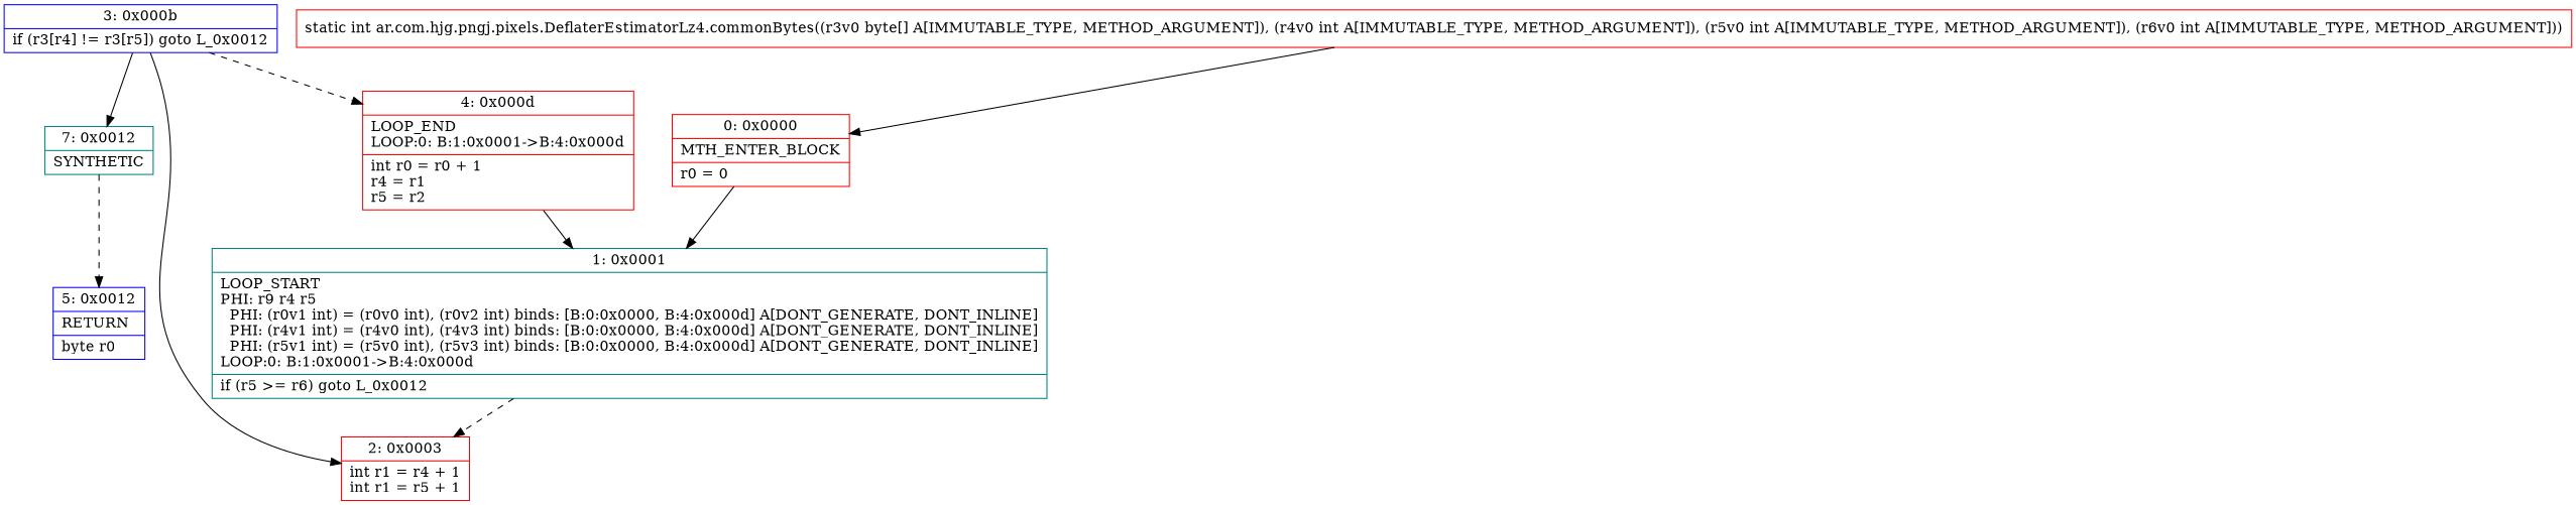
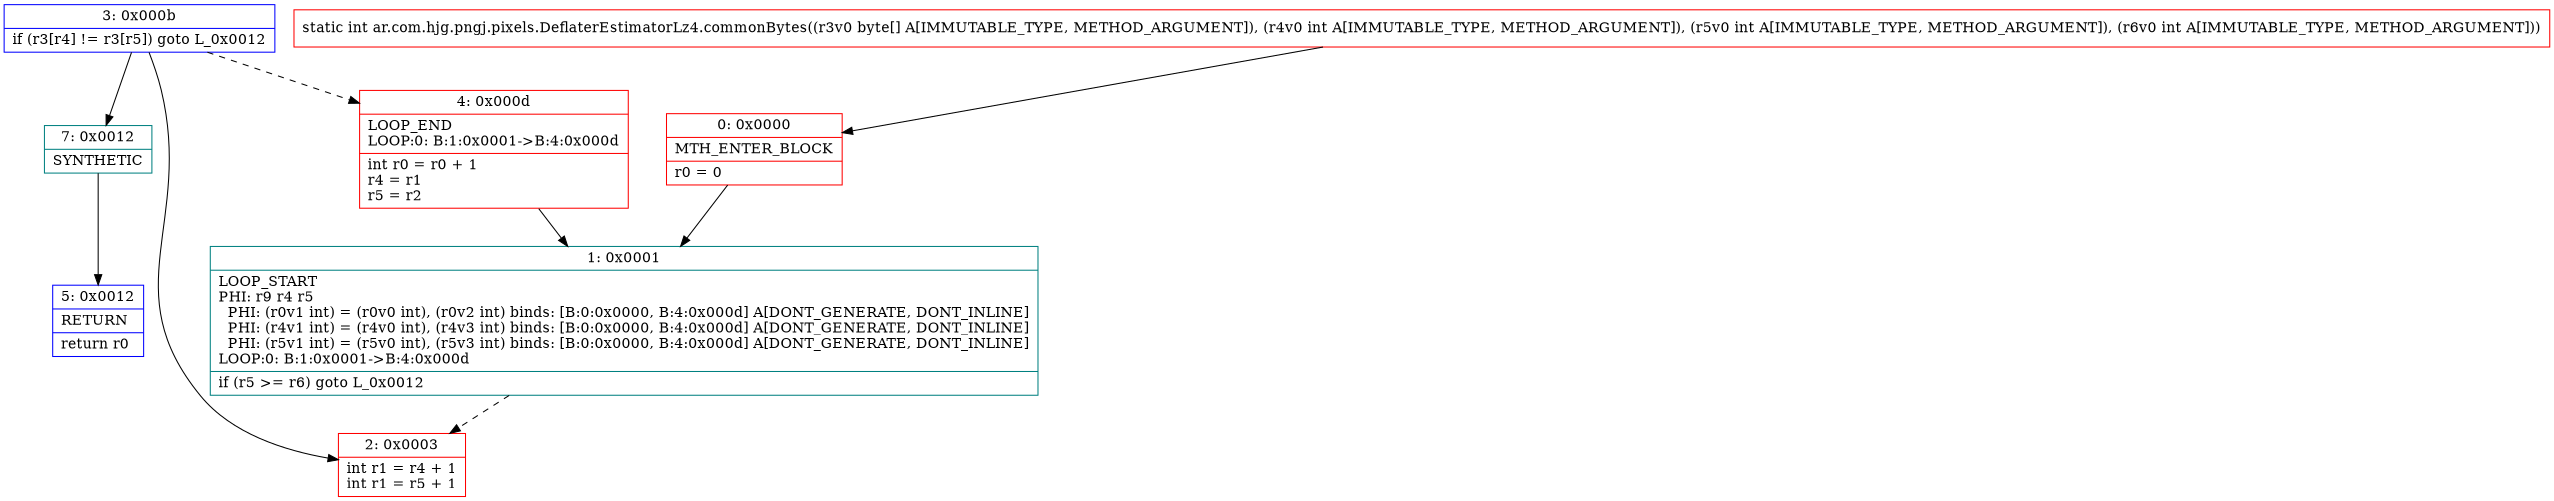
  digraph {
    node [color=red shape=record]
    n1 [label="{0\:\ 0x0000|MTH_ENTER_BLOCK\l|r0 = 0\l}"]
    n2 [color=teal label="{1\:\ 0x0001|LOOP_START\lPHI: r9 r4 r5 \l  PHI: (r0v1 int) = (r0v0 int), (r0v2 int) binds: [B:0:0x0000, B:4:0x000d] A[DONT_GENERATE, DONT_INLINE]\l  PHI: (r4v1 int) = (r4v0 int), (r4v3 int) binds: [B:0:0x0000, B:4:0x000d] A[DONT_GENERATE, DONT_INLINE]\l  PHI: (r5v1 int) = (r5v0 int), (r5v3 int) binds: [B:0:0x0000, B:4:0x000d] A[DONT_GENERATE, DONT_INLINE]\lLOOP:0: B:1:0x0001\-\>B:4:0x000d\l|if (r5 \>= r6) goto L_0x0012\l}"]
    n3 [label="{2\:\ 0x0003|int r1 = r4 + 1\lint r1 = r5 + 1\l}"]
    n4 [color=blue label="{3\:\ 0x000b|if (r3[r4] != r3[r5]) goto L_0x0012\l}"]
    n5 [label="{4\:\ 0x000d|LOOP_END\lLOOP:0: B:1:0x0001\-\>B:4:0x000d\l|int r0 = r0 + 1\lr4 = r1\lr5 = r2\l}"]
    n6 [color=teal label="{7\:\ 0x0012|SYNTHETIC\l}"]
-   n7 [color=blue label="{5\:\ 0x0012|RETURN\l|byte r0\l}"]
+   n7 [color=blue label="{5\:\ 0x0012|RETURN\l|return r0\l}"]
    n8 [label="{static int ar.com.hjg.pngj.pixels.DeflaterEstimatorLz4.commonBytes((r3v0 byte[] A[IMMUTABLE_TYPE, METHOD_ARGUMENT]), (r4v0 int A[IMMUTABLE_TYPE, METHOD_ARGUMENT]), (r5v0 int A[IMMUTABLE_TYPE, METHOD_ARGUMENT]), (r6v0 int A[IMMUTABLE_TYPE, METHOD_ARGUMENT])) }"]
    n1 -> n2
    n2 -> n3 [style=dashed]
    n4 -> n3
    n4 -> n5 [style=dashed]
    n4 -> n6
    n5 -> n2
-   n6 -> n7 [style=dashed]
+   n6 -> n7
    n8 -> n1
  }
